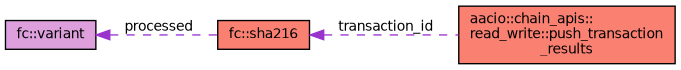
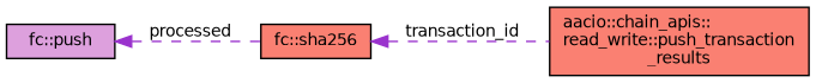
  digraph {
    rankdir=LR
    node [color=black fillcolor=salmon fontname=Helvetica fontsize=10 shape=record style=filled]
    edge [color=darkorchid3 dir=back fontname=Helvetica fontsize=10 labelfontname=Helvetica labelfontsize=10 style=dashed]
    n1 [fontcolor=black height=0.2 label="aacio::chain_apis::\lread_write::push_transaction\l_results" width=0.4]
-   n2 [fillcolor=plum height=0.2 label="fc::variant" width=0.4]
-   n3 [height=0.2 label="fc::sha216" width=0.4]
+   n2 [fillcolor=plum height=0.2 label="fc::push" width=0.4]
+   n3 [height=0.2 label="fc::sha256" width=0.4]
    n2 -> n3 [label=" processed"]
    n3 -> n1 [label=" transaction_id"]
  }
